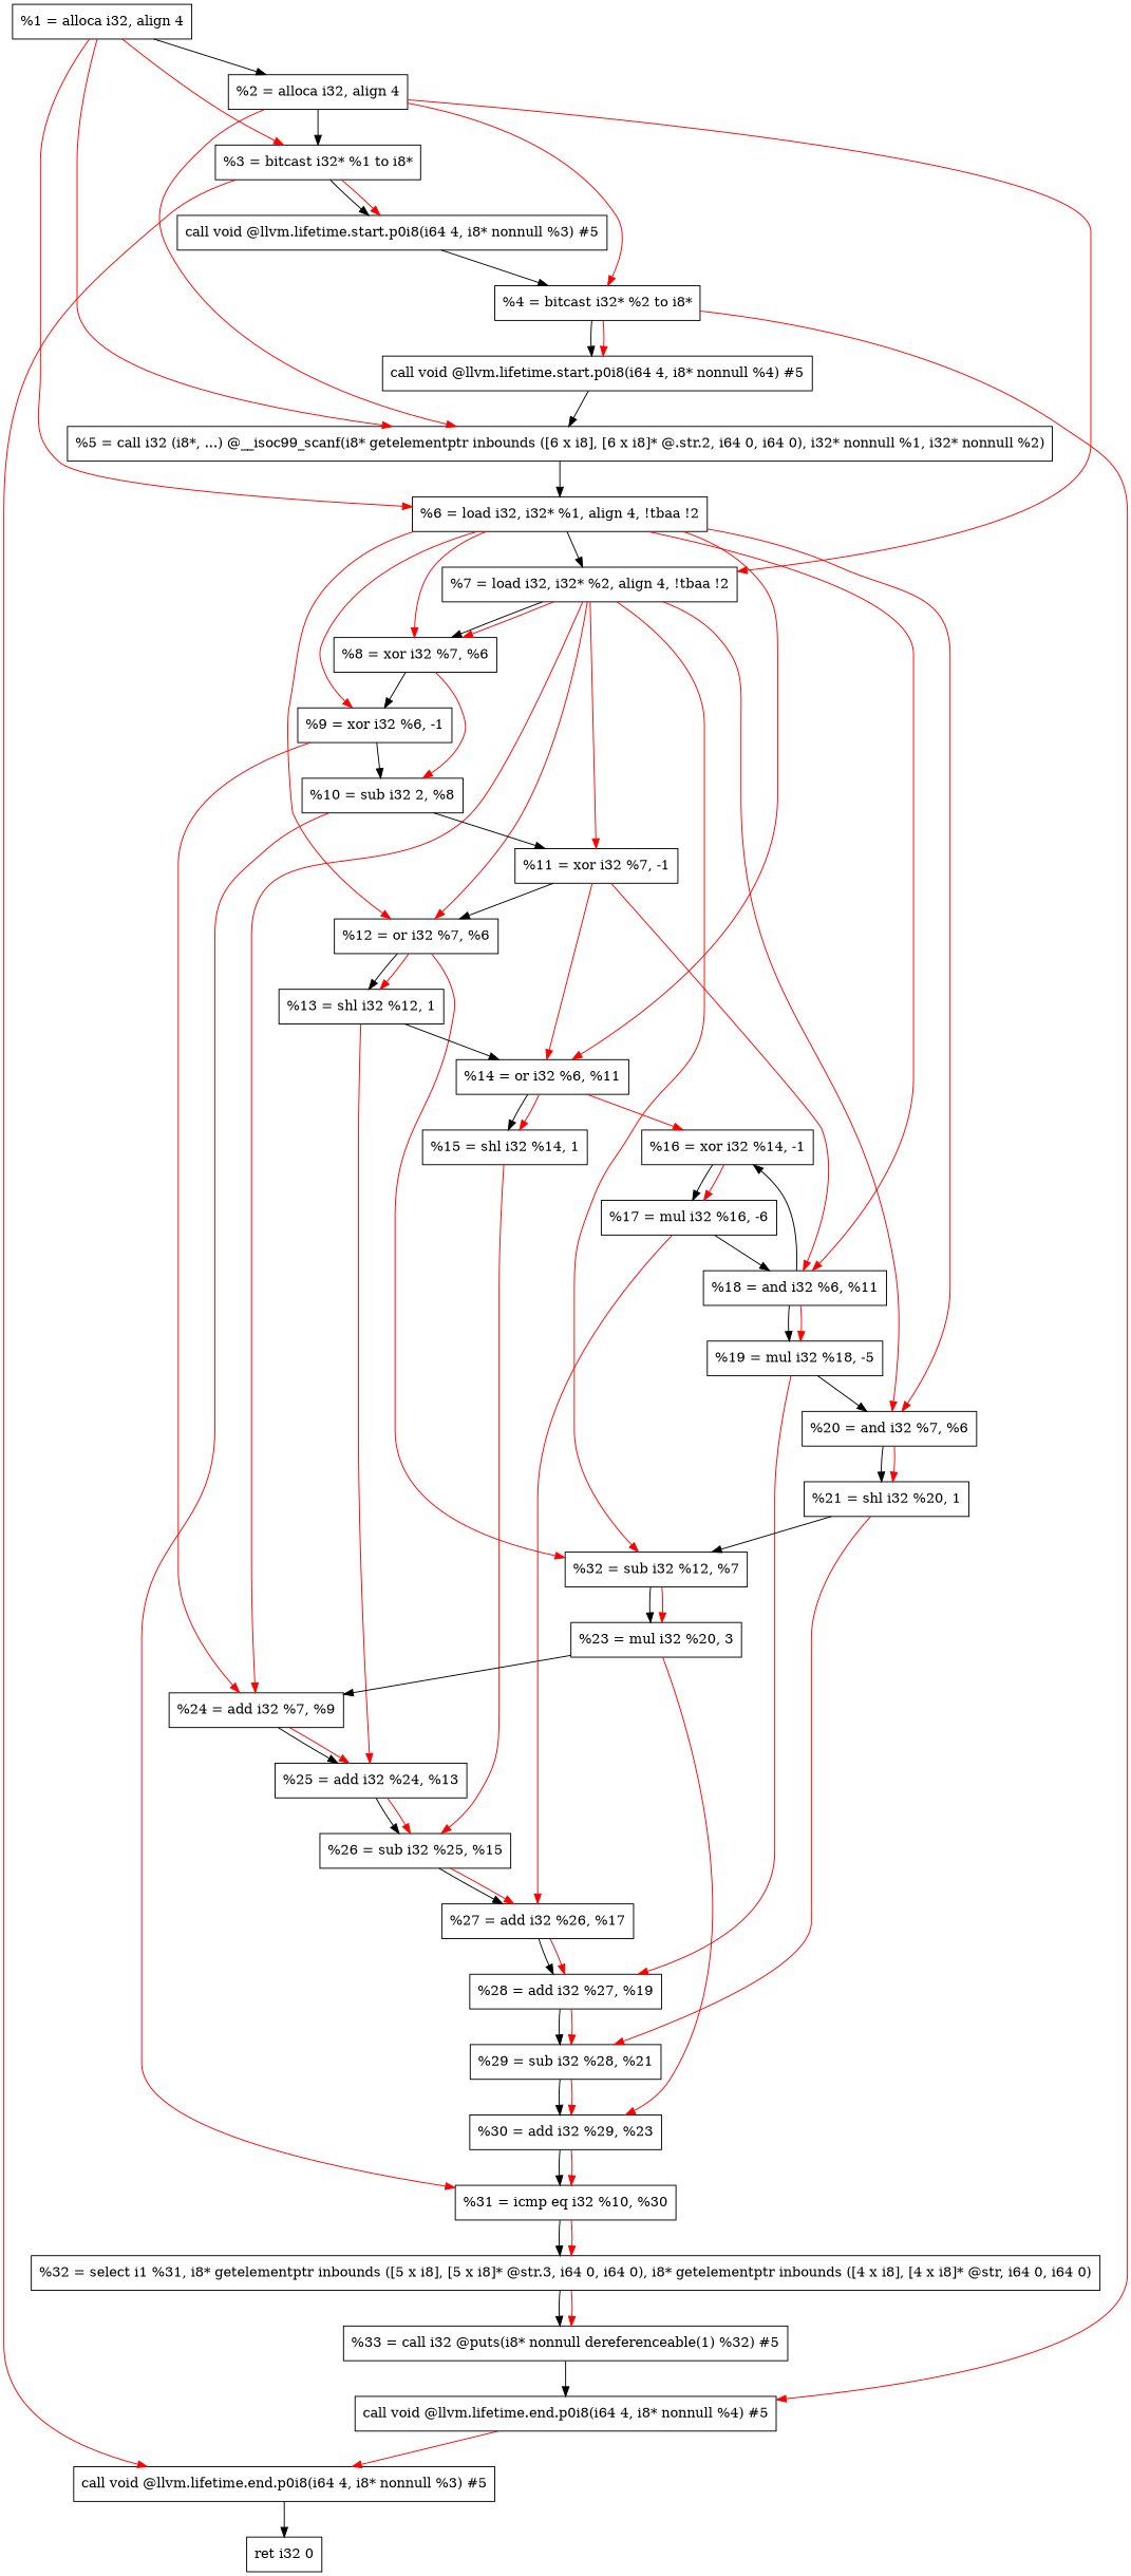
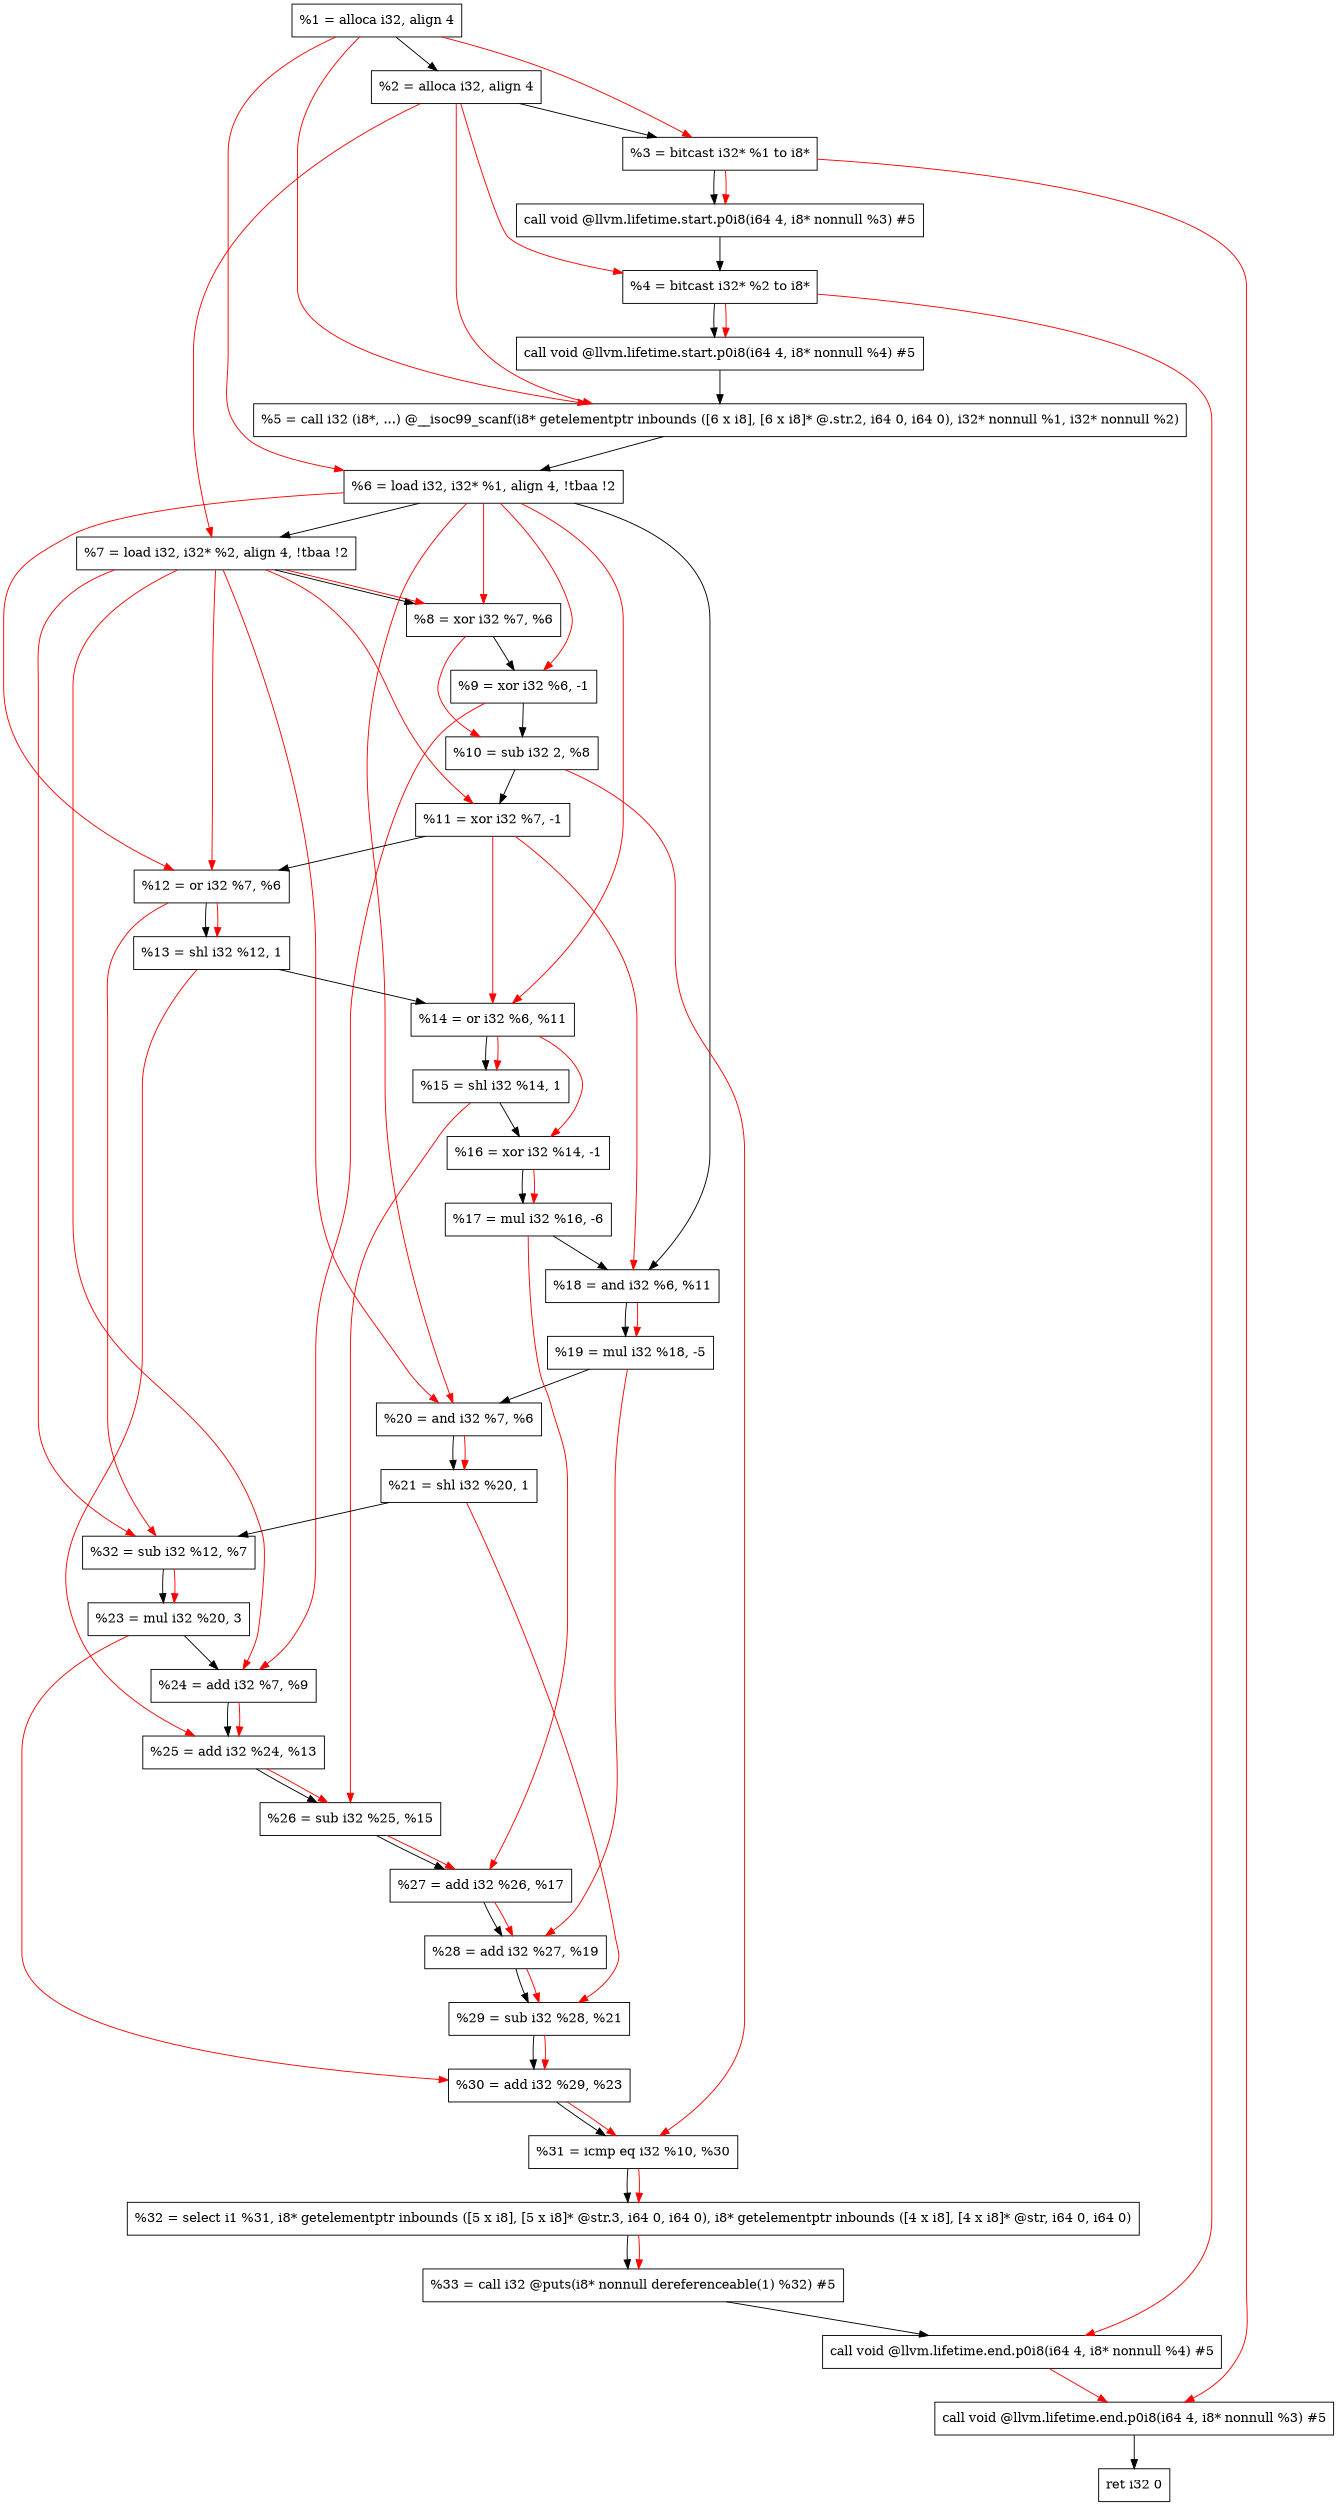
  digraph {
    node [shape=record]
    edge [color=red]
    n1 [label="  %1 = alloca i32, align 4"]
    n2 [label="  %2 = alloca i32, align 4"]
    n3 [label="  %3 = bitcast i32* %1 to i8*"]
    n4 [label="  %5 = call i32 (i8*, ...) @__isoc99_scanf(i8* getelementptr inbounds ([6 x i8], [6 x i8]* @.str.2, i64 0, i64 0), i32* nonnull %1, i32* nonnull %2)"]
    n5 [label="  %6 = load i32, i32* %1, align 4, !tbaa !2"]
    n6 [label="  %4 = bitcast i32* %2 to i8*"]
    n7 [label="  %7 = load i32, i32* %2, align 4, !tbaa !2"]
    n8 [label="  call void @llvm.lifetime.start.p0i8(i64 4, i8* nonnull %3) #5"]
    n9 [label="  call void @llvm.lifetime.end.p0i8(i64 4, i8* nonnull %3) #5"]
    n10 [label="  %8 = xor i32 %7, %6"]
    n11 [label="  %9 = xor i32 %6, -1"]
    n12 [label="  %12 = or i32 %7, %6"]
    n13 [label="  %14 = or i32 %6, %11"]
    n14 [label="  %18 = and i32 %6, %11"]
    n15 [label="  %20 = and i32 %7, %6"]
    n16 [label="  call void @llvm.lifetime.start.p0i8(i64 4, i8* nonnull %4) #5"]
    n17 [label="  call void @llvm.lifetime.end.p0i8(i64 4, i8* nonnull %4) #5"]
    n18 [label="  %11 = xor i32 %7, -1"]
    n19 [label="%32 = sub i32 %12, %7"]
    n20 [label="  %24 = add i32 %7, %9"]
    n21 [label="  ret i32 0"]
    n22 [label="%10 = sub i32 2, %8"]
    n23 [label="  %13 = shl i32 %12, 1"]
    n24 [label="  %15 = shl i32 %14, 1"]
    n25 [label="  %16 = xor i32 %14, -1"]
    n26 [label="  %19 = mul i32 %18, -5"]
    n27 [label="  %21 = shl i32 %20, 1"]
    n28 [label="%23 = mul i32 %20, 3"]
    n29 [label="  %25 = add i32 %24, %13"]
    n30 [label="  %31 = icmp eq i32 %10, %30"]
    n31 [label="  %32 = select i1 %31, i8* getelementptr inbounds ([5 x i8], [5 x i8]* @str.3, i64 0, i64 0), i8* getelementptr inbounds ([4 x i8], [4 x i8]* @str, i64 0, i64 0)"]
    n32 [label="  %26 = sub i32 %25, %15"]
    n33 [label="  %17 = mul i32 %16, -6"]
    n34 [label="  %27 = add i32 %26, %17"]
    n35 [label="  %28 = add i32 %27, %19"]
    n36 [label="  %29 = sub i32 %28, %21"]
    n37 [label="  %30 = add i32 %29, %23"]
    n38 [label="  %33 = call i32 @puts(i8* nonnull dereferenceable(1) %32) #5"]
    n1 -> n2 [color=""]
    n1 -> n3
    n1 -> n4
    n1 -> n5
    n2 -> n3 [color=""]
    n2 -> n4
    n2 -> n6
    n2 -> n7
    n3 -> n8 [color=""]
    n3 -> n8
    n3 -> n9
    n4 -> n5 [color=""]
    n5 -> n7 [color=""]
    n5 -> n10
    n5 -> n11
    n5 -> n12
    n5 -> n13
-   n5 -> n14
+   n5 -> n14 [color=black]
    n5 -> n15
    n6 -> n16 [color=""]
    n6 -> n16
    n6 -> n17
    n7 -> n10 [color=""]
    n7 -> n10
    n7 -> n12
    n7 -> n15
    n7 -> n18
    n7 -> n19
    n7 -> n20
    n8 -> n6 [color=""]
    n9 -> n21 [color=""]
    n10 -> n11 [color=""]
    n10 -> n22
    n11 -> n20
    n11 -> n22 [color=""]
    n12 -> n19
    n12 -> n23 [color=""]
    n12 -> n23
    n13 -> n24 [color=""]
    n13 -> n24
    n13 -> n25
    n14 -> n26 [color=""]
    n14 -> n26
    n15 -> n27 [color=""]
    n15 -> n27
    n16 -> n4 [color=""]
    n17 -> n9
    n18 -> n12 [color=""]
    n18 -> n13
    n18 -> n14
    n19 -> n28 [color=""]
    n19 -> n28
    n20 -> n29 [color=""]
    n20 -> n29
    n22 -> n18 [color=""]
    n22 -> n30
    n23 -> n13 [color=""]
    n23 -> n29
-   n14 -> n25 [color=""]
+   n24 -> n25 [color=""]
    n24 -> n32
    n25 -> n33 [color=""]
    n25 -> n33
    n26 -> n15 [color=""]
    n26 -> n35
    n27 -> n19 [color=""]
    n27 -> n36
    n28 -> n20 [color=""]
    n28 -> n37
    n29 -> n32 [color=""]
    n29 -> n32
    n30 -> n31 [color=""]
    n30 -> n31
    n31 -> n38 [color=""]
    n31 -> n38
    n32 -> n34 [color=""]
    n32 -> n34
    n33 -> n14 [color=""]
    n33 -> n34
    n34 -> n35 [color=""]
    n34 -> n35
    n35 -> n36 [color=""]
    n35 -> n36
    n36 -> n37 [color=""]
    n36 -> n37
    n37 -> n30 [color=""]
    n37 -> n30
    n38 -> n17 [color=""]
  }
